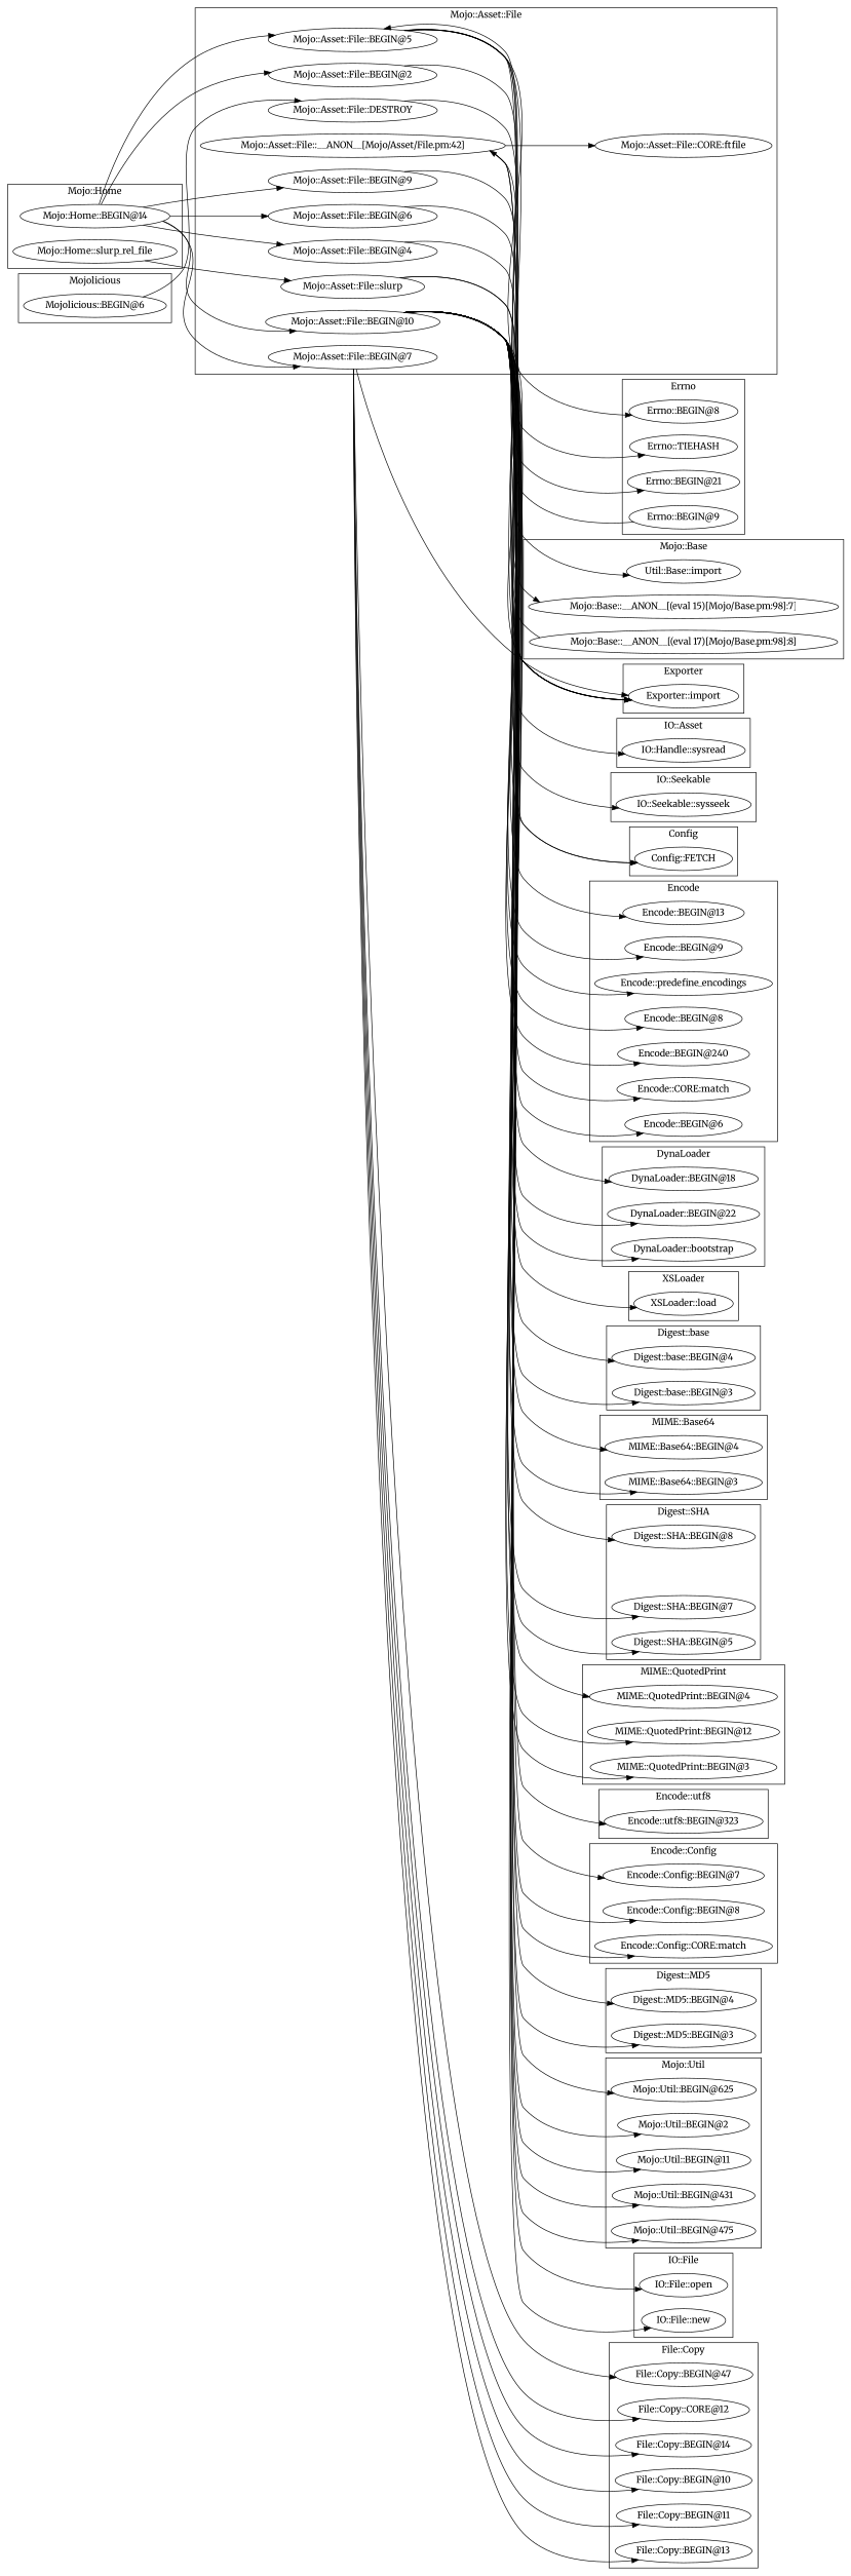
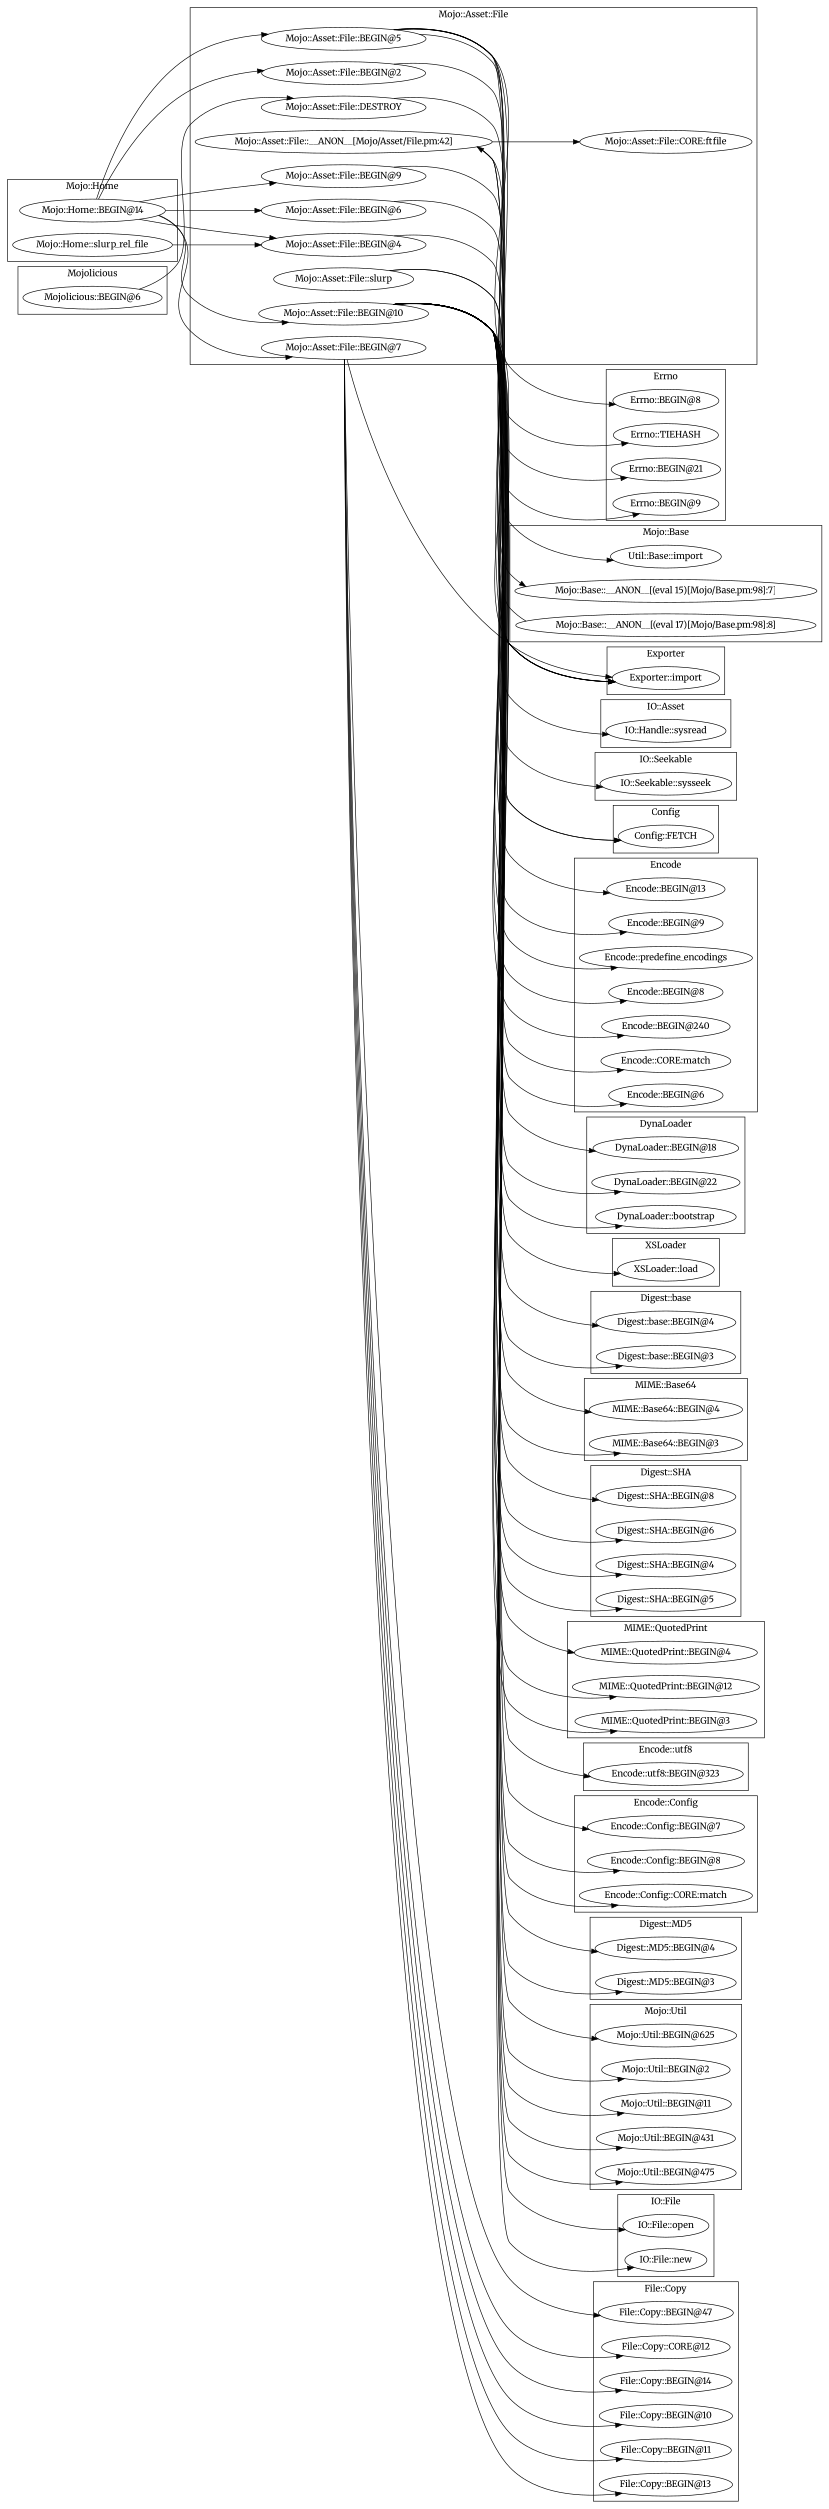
  digraph {
    fontname=Merriweather
    rankdir=LR
    node [fontname=Merriweather]
    edge [fontname=Merriweather]
    "Encode::CORE:match"
    "Encode::BEGIN@6"
    "Encode::BEGIN@13"
    "Encode::BEGIN@9"
    "Encode::predefine_encodings"
    n6 [label="Encode::BEGIN@8"]
    "Encode::BEGIN@240"
    "Config::FETCH"
    "DynaLoader::BEGIN@18"
    "DynaLoader::BEGIN@22"
    "DynaLoader::bootstrap"
    "Errno::BEGIN@9"
    "Errno::BEGIN@8"
    "Errno::TIEHASH"
    "Errno::BEGIN@21"
    "IO::File::new"
    "IO::File::open"
    "XSLoader::load"
    "IO::Handle::sysread"
    "Digest::base::BEGIN@3"
    "Digest::base::BEGIN@4"
    "Exporter::import"
    "MIME::Base64::BEGIN@3"
    "MIME::Base64::BEGIN@4"
    "IO::Seekable::sysseek"
    "Mojo::Home::BEGIN@14"
    "Mojo::Home::slurp_rel_file"
    "Digest::SHA::BEGIN@5"
    "Digest::SHA::BEGIN@8"
-   "Digest::SHA::BEGIN@7"
+   "Digest::SHA::BEGIN@6"
+   "Digest::SHA::BEGIN@7" [label="Digest::SHA::BEGIN@4"]
    "File::Copy::BEGIN@10"
    "File::Copy::BEGIN@11"
    "File::Copy::BEGIN@13"
    "File::Copy::BEGIN@47"
    n36 [label="File::Copy::CORE@12"]
    "File::Copy::BEGIN@14"
    "MIME::QuotedPrint::BEGIN@4"
    "MIME::QuotedPrint::BEGIN@12"
    "MIME::QuotedPrint::BEGIN@3"
    "Mojo::Base::__ANON__[(eval 17)[Mojo/Base.pm:98]:8]"
    n42 [label="Util::Base::import"]
    "Mojo::Base::__ANON__[(eval 15)[Mojo/Base.pm:98]:7]"
    "Encode::utf8::BEGIN@323"
    "Encode::Config::BEGIN@7"
    "Encode::Config::BEGIN@8"
    "Encode::Config::CORE:match"
    "Digest::MD5::BEGIN@3"
    "Digest::MD5::BEGIN@4"
    "Mojo::Util::BEGIN@475"
    "Mojo::Util::BEGIN@625"
    "Mojo::Util::BEGIN@2"
    "Mojo::Util::BEGIN@11"
    "Mojo::Util::BEGIN@431"
    "Mojolicious::BEGIN@6"
    "Mojo::Asset::File::BEGIN@4"
    "Mojo::Asset::File::slurp"
    "Mojo::Asset::File::DESTROY"
    "Mojo::Asset::File::CORE:ftfile"
    "Mojo::Asset::File::BEGIN@5"
    "Mojo::Asset::File::BEGIN@10"
    "Mojo::Asset::File::BEGIN@9"
    "Mojo::Asset::File::BEGIN@6"
    "Mojo::Asset::File::__ANON__[Mojo/Asset/File.pm:42]"
    "Mojo::Asset::File::BEGIN@2"
    "Mojo::Asset::File::BEGIN@7"
    subgraph cluster_1 {
      label=Encode
      "Encode::CORE:match"
      "Encode::BEGIN@6"
      "Encode::BEGIN@13"
      "Encode::BEGIN@9"
      "Encode::predefine_encodings"
      n6
      "Encode::BEGIN@240"
    }
    subgraph cluster_2 {
      label=Config
      "Config::FETCH"
    }
    subgraph cluster_3 {
      label=DynaLoader
      "DynaLoader::BEGIN@18"
      "DynaLoader::BEGIN@22"
      "DynaLoader::bootstrap"
    }
    subgraph cluster_4 {
      label=Errno
      "Errno::BEGIN@9"
      "Errno::BEGIN@8"
      "Errno::TIEHASH"
      "Errno::BEGIN@21"
    }
    subgraph cluster_5 {
      label="IO::File"
      "IO::File::new"
      "IO::File::open"
    }
    subgraph cluster_6 {
      label=XSLoader
      "XSLoader::load"
    }
    subgraph cluster_7 {
      label="IO::Asset"
      "IO::Handle::sysread"
    }
    subgraph cluster_8 {
      label="Digest::base"
      "Digest::base::BEGIN@3"
      "Digest::base::BEGIN@4"
    }
    subgraph cluster_9 {
      label=Exporter
      "Exporter::import"
    }
    subgraph cluster_10 {
      label="MIME::Base64"
      "MIME::Base64::BEGIN@3"
      "MIME::Base64::BEGIN@4"
    }
    subgraph cluster_11 {
      label="IO::Seekable"
      "IO::Seekable::sysseek"
    }
    subgraph cluster_12 {
      label="Mojo::Home"
      "Mojo::Home::BEGIN@14"
      "Mojo::Home::slurp_rel_file"
    }
    subgraph cluster_13 {
      label="Digest::SHA"
      "Digest::SHA::BEGIN@5"
      "Digest::SHA::BEGIN@8"
+     "Digest::SHA::BEGIN@6"
      "Digest::SHA::BEGIN@7"
    }
    subgraph cluster_14 {
      label="File::Copy"
      "File::Copy::BEGIN@10"
      "File::Copy::BEGIN@11"
      "File::Copy::BEGIN@13"
      "File::Copy::BEGIN@47"
      n36
      "File::Copy::BEGIN@14"
    }
    subgraph cluster_15 {
      label="MIME::QuotedPrint"
      "MIME::QuotedPrint::BEGIN@4"
      "MIME::QuotedPrint::BEGIN@12"
      "MIME::QuotedPrint::BEGIN@3"
    }
    subgraph cluster_16 {
      label="Mojo::Base"
      "Mojo::Base::__ANON__[(eval 17)[Mojo/Base.pm:98]:8]"
      n42
      "Mojo::Base::__ANON__[(eval 15)[Mojo/Base.pm:98]:7]"
    }
    subgraph cluster_17 {
      label="Encode::utf8"
      "Encode::utf8::BEGIN@323"
    }
    subgraph cluster_18 {
      label="Encode::Config"
      "Encode::Config::BEGIN@7"
      "Encode::Config::BEGIN@8"
      "Encode::Config::CORE:match"
    }
    subgraph cluster_19 {
      label="Digest::MD5"
      "Digest::MD5::BEGIN@3"
      "Digest::MD5::BEGIN@4"
    }
    subgraph cluster_20 {
      label="Mojo::Util"
      "Mojo::Util::BEGIN@475"
      "Mojo::Util::BEGIN@625"
      "Mojo::Util::BEGIN@2"
      "Mojo::Util::BEGIN@11"
      "Mojo::Util::BEGIN@431"
    }
    subgraph cluster_21 {
      label=Mojolicious
      "Mojolicious::BEGIN@6"
    }
    subgraph cluster_22 {
      label="Mojo::Asset::File"
      "Mojo::Asset::File::BEGIN@4"
      "Mojo::Asset::File::slurp"
      "Mojo::Asset::File::DESTROY"
      "Mojo::Asset::File::CORE:ftfile"
      "Mojo::Asset::File::BEGIN@5"
      "Mojo::Asset::File::BEGIN@10"
      "Mojo::Asset::File::BEGIN@9"
      "Mojo::Asset::File::BEGIN@6"
      "Mojo::Asset::File::__ANON__[Mojo/Asset/File.pm:42]"
      "Mojo::Asset::File::BEGIN@2"
      "Mojo::Asset::File::BEGIN@7"
    }
    "Mojo::Home::BEGIN@14" -> "Mojo::Asset::File::BEGIN@4"
    "Mojo::Home::BEGIN@14" -> "Mojo::Asset::File::BEGIN@5"
    "Mojo::Home::BEGIN@14" -> "Mojo::Asset::File::BEGIN@10"
    "Mojo::Home::BEGIN@14" -> "Mojo::Asset::File::BEGIN@9"
    "Mojo::Home::BEGIN@14" -> "Mojo::Asset::File::BEGIN@6"
    "Mojo::Home::BEGIN@14" -> "Mojo::Asset::File::BEGIN@2"
    "Mojo::Home::BEGIN@14" -> "Mojo::Asset::File::BEGIN@7"
-   "Mojo::Home::slurp_rel_file" -> "Mojo::Asset::File::slurp"
+   "Mojo::Home::slurp_rel_file" -> "Mojo::Asset::File::BEGIN@4"
    "Mojo::Base::__ANON__[(eval 17)[Mojo/Base.pm:98]:8]" -> "Mojo::Asset::File::__ANON__[Mojo/Asset/File.pm:42]"
    "Mojolicious::BEGIN@6" -> "Mojo::Asset::File::DESTROY"
    "Mojo::Asset::File::BEGIN@4" -> "Exporter::import"
    "Mojo::Asset::File::slurp" -> "IO::Handle::sysread"
    "Mojo::Asset::File::slurp" -> "IO::Seekable::sysseek"
    "Mojo::Asset::File::DESTROY" -> "Mojo::Base::__ANON__[(eval 15)[Mojo/Base.pm:98]:7]"
    "Mojo::Asset::File::BEGIN@5" -> "Config::FETCH"
-   "Errno::BEGIN@9" -> "Mojo::Asset::File::BEGIN@5"
+   "Mojo::Asset::File::BEGIN@5" -> "Errno::BEGIN@9"
    "Mojo::Asset::File::BEGIN@5" -> "Errno::BEGIN@8"
    "Mojo::Asset::File::BEGIN@5" -> "Errno::TIEHASH"
    "Mojo::Asset::File::BEGIN@5" -> "Errno::BEGIN@21"
    "Mojo::Asset::File::BEGIN@5" -> "Exporter::import"
    "Mojo::Asset::File::BEGIN@10" -> "Encode::CORE:match"
    "Mojo::Asset::File::BEGIN@10" -> "Encode::BEGIN@6"
    "Mojo::Asset::File::BEGIN@10" -> "Encode::BEGIN@13"
    "Mojo::Asset::File::BEGIN@10" -> "Encode::BEGIN@9"
    "Mojo::Asset::File::BEGIN@10" -> "Encode::predefine_encodings"
    "Mojo::Asset::File::BEGIN@10" -> n6
    "Mojo::Asset::File::BEGIN@10" -> "Encode::BEGIN@240"
    "Mojo::Asset::File::BEGIN@10" -> "Config::FETCH"
    "Mojo::Asset::File::BEGIN@10" -> "DynaLoader::BEGIN@18"
    "Mojo::Asset::File::BEGIN@10" -> "DynaLoader::BEGIN@22"
    "Mojo::Asset::File::BEGIN@10" -> "DynaLoader::bootstrap"
    "Mojo::Asset::File::BEGIN@10" -> "XSLoader::load"
    "Mojo::Asset::File::BEGIN@10" -> "Digest::base::BEGIN@3"
    "Mojo::Asset::File::BEGIN@10" -> "Digest::base::BEGIN@4"
    "Mojo::Asset::File::BEGIN@10" -> "Exporter::import"
    "Mojo::Asset::File::BEGIN@10" -> "MIME::Base64::BEGIN@3"
    "Mojo::Asset::File::BEGIN@10" -> "MIME::Base64::BEGIN@4"
    "Mojo::Asset::File::BEGIN@10" -> "Digest::SHA::BEGIN@5"
    "Mojo::Asset::File::BEGIN@10" -> "Digest::SHA::BEGIN@8"
+   "Mojo::Asset::File::BEGIN@10" -> "Digest::SHA::BEGIN@6"
    "Mojo::Asset::File::BEGIN@10" -> "Digest::SHA::BEGIN@7"
    "Mojo::Asset::File::BEGIN@10" -> "MIME::QuotedPrint::BEGIN@4"
    "Mojo::Asset::File::BEGIN@10" -> "MIME::QuotedPrint::BEGIN@12"
    "Mojo::Asset::File::BEGIN@10" -> "MIME::QuotedPrint::BEGIN@3"
    "Mojo::Asset::File::BEGIN@10" -> "Encode::utf8::BEGIN@323"
    "Mojo::Asset::File::BEGIN@10" -> "Encode::Config::BEGIN@7"
    "Mojo::Asset::File::BEGIN@10" -> "Encode::Config::BEGIN@8"
    "Mojo::Asset::File::BEGIN@10" -> "Encode::Config::CORE:match"
    "Mojo::Asset::File::BEGIN@10" -> "Digest::MD5::BEGIN@3"
    "Mojo::Asset::File::BEGIN@10" -> "Digest::MD5::BEGIN@4"
    "Mojo::Asset::File::BEGIN@10" -> "Mojo::Util::BEGIN@475"
    "Mojo::Asset::File::BEGIN@10" -> "Mojo::Util::BEGIN@625"
    "Mojo::Asset::File::BEGIN@10" -> "Mojo::Util::BEGIN@2"
    "Mojo::Asset::File::BEGIN@10" -> "Mojo::Util::BEGIN@11"
    "Mojo::Asset::File::BEGIN@10" -> "Mojo::Util::BEGIN@431"
    "Mojo::Asset::File::BEGIN@9" -> "Exporter::import"
    "Mojo::Asset::File::BEGIN@6" -> "Exporter::import"
    "Mojo::Asset::File::__ANON__[Mojo/Asset/File.pm:42]" -> "IO::File::new"
    "Mojo::Asset::File::__ANON__[Mojo/Asset/File.pm:42]" -> "IO::File::open"
    "Mojo::Asset::File::__ANON__[Mojo/Asset/File.pm:42]" -> "Mojo::Asset::File::CORE:ftfile"
    "Mojo::Asset::File::BEGIN@2" -> n42
    "Mojo::Asset::File::BEGIN@7" -> "Exporter::import"
    "Mojo::Asset::File::BEGIN@7" -> "File::Copy::BEGIN@10"
    "Mojo::Asset::File::BEGIN@7" -> "File::Copy::BEGIN@11"
    "Mojo::Asset::File::BEGIN@7" -> "File::Copy::BEGIN@13"
    "Mojo::Asset::File::BEGIN@7" -> "File::Copy::BEGIN@47"
    "Mojo::Asset::File::BEGIN@7" -> n36
    "Mojo::Asset::File::BEGIN@7" -> "File::Copy::BEGIN@14"
  }
